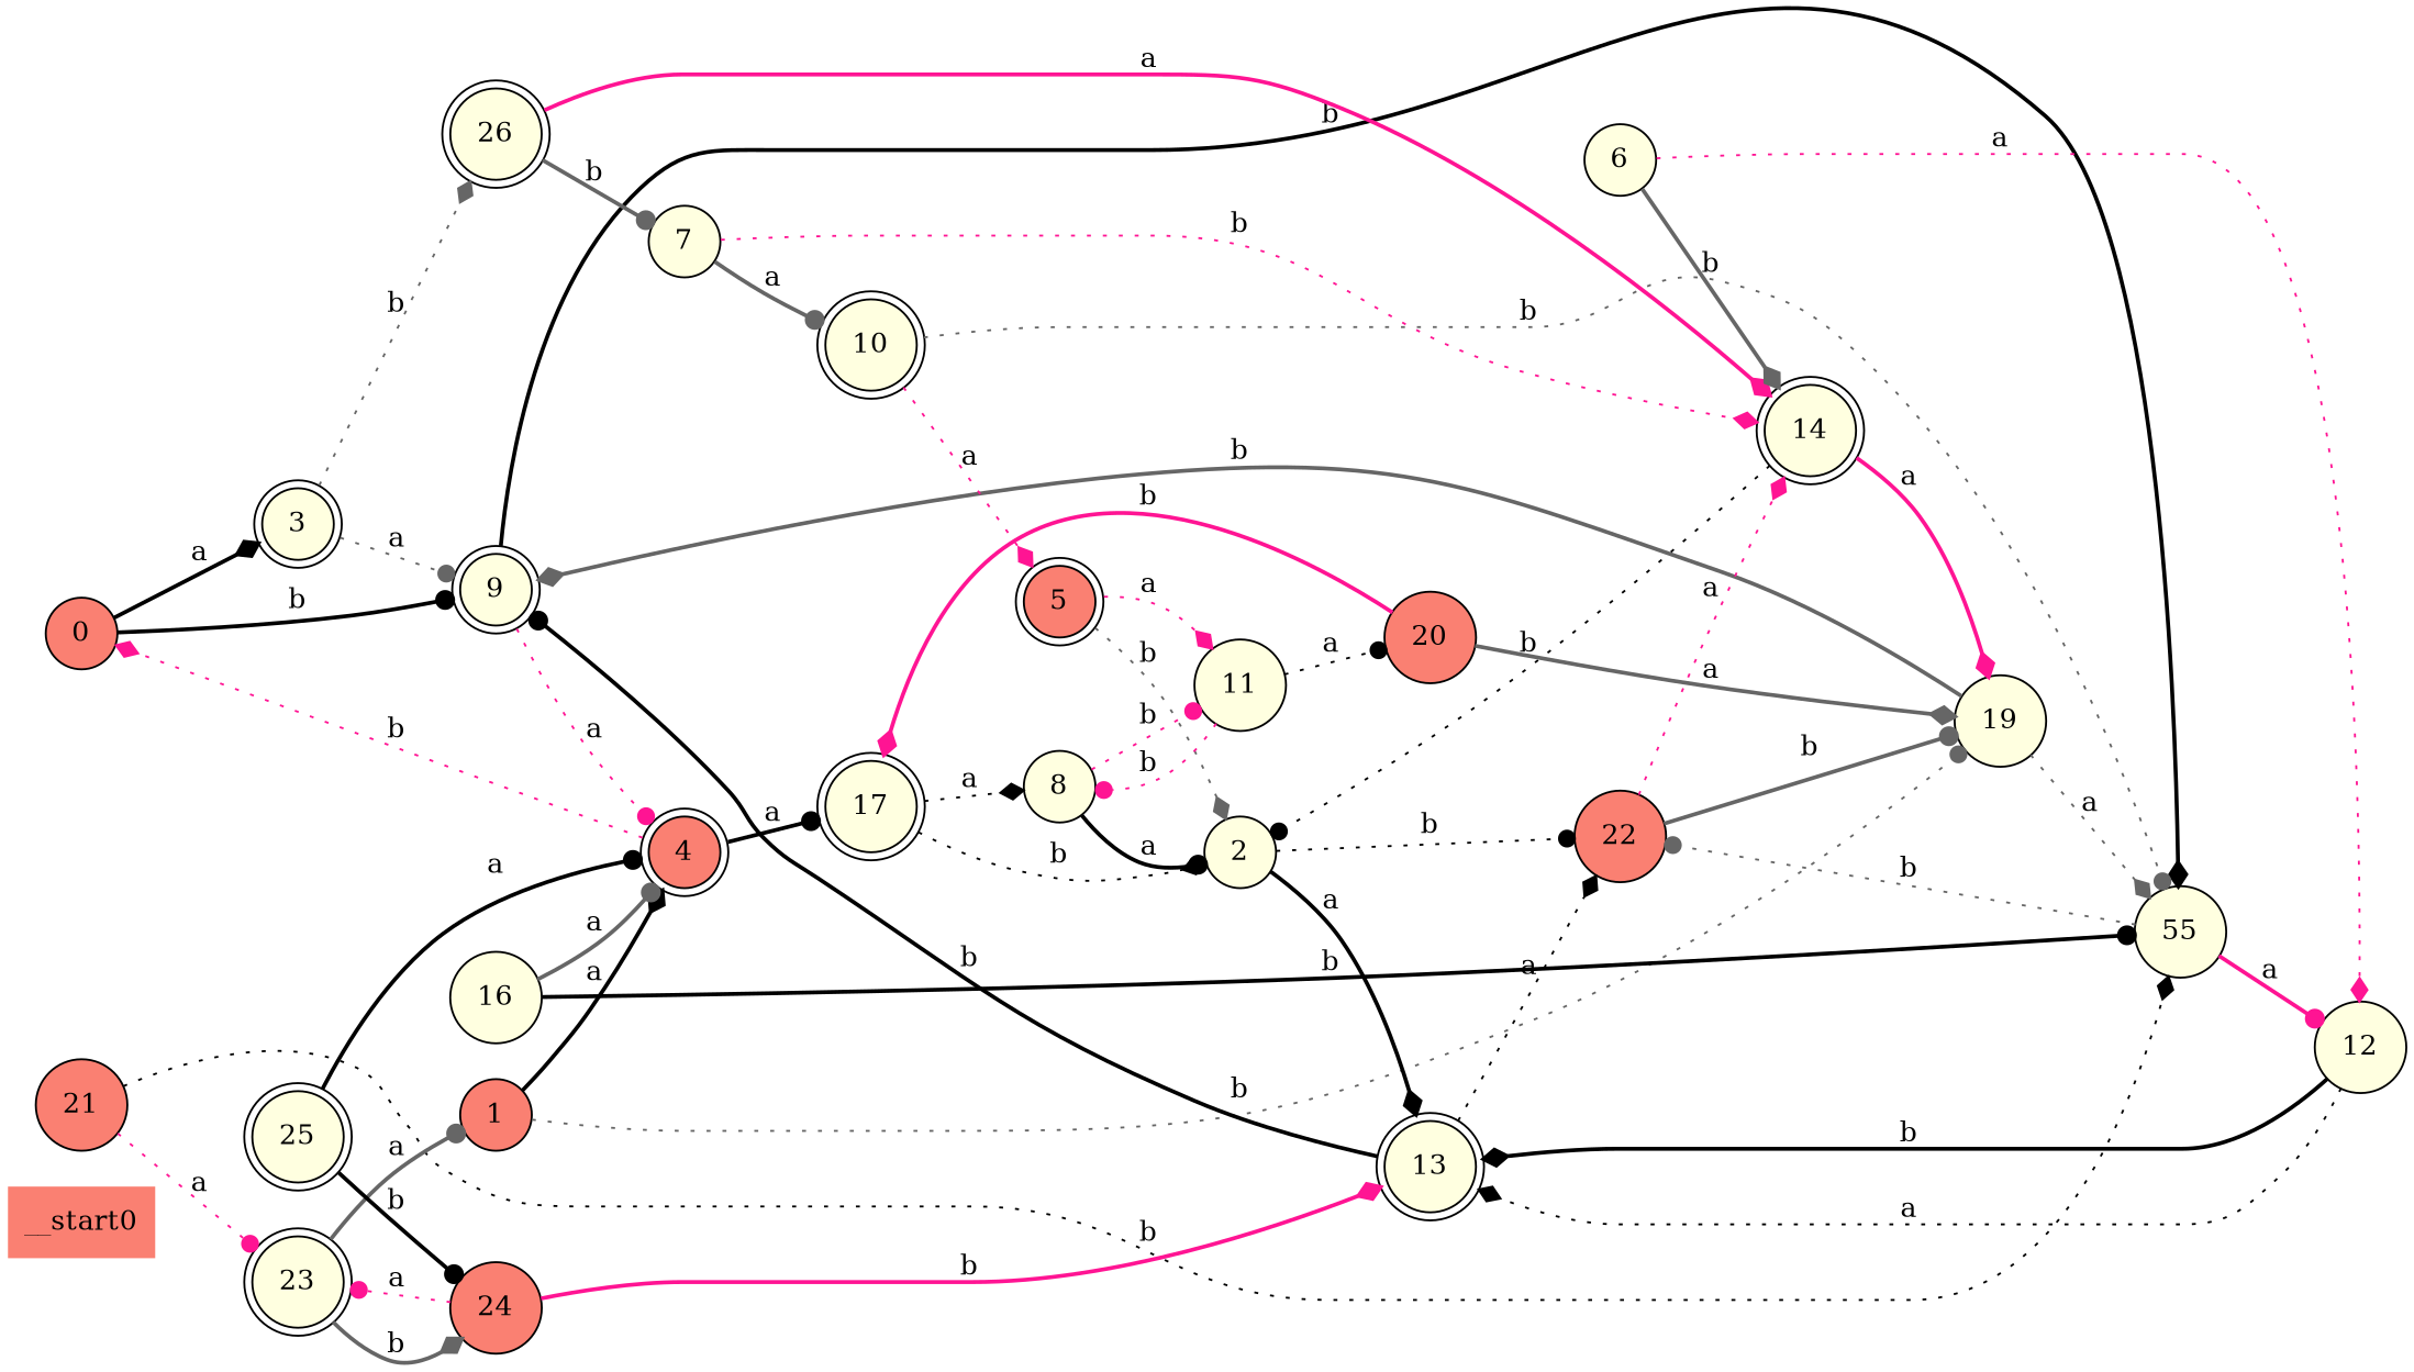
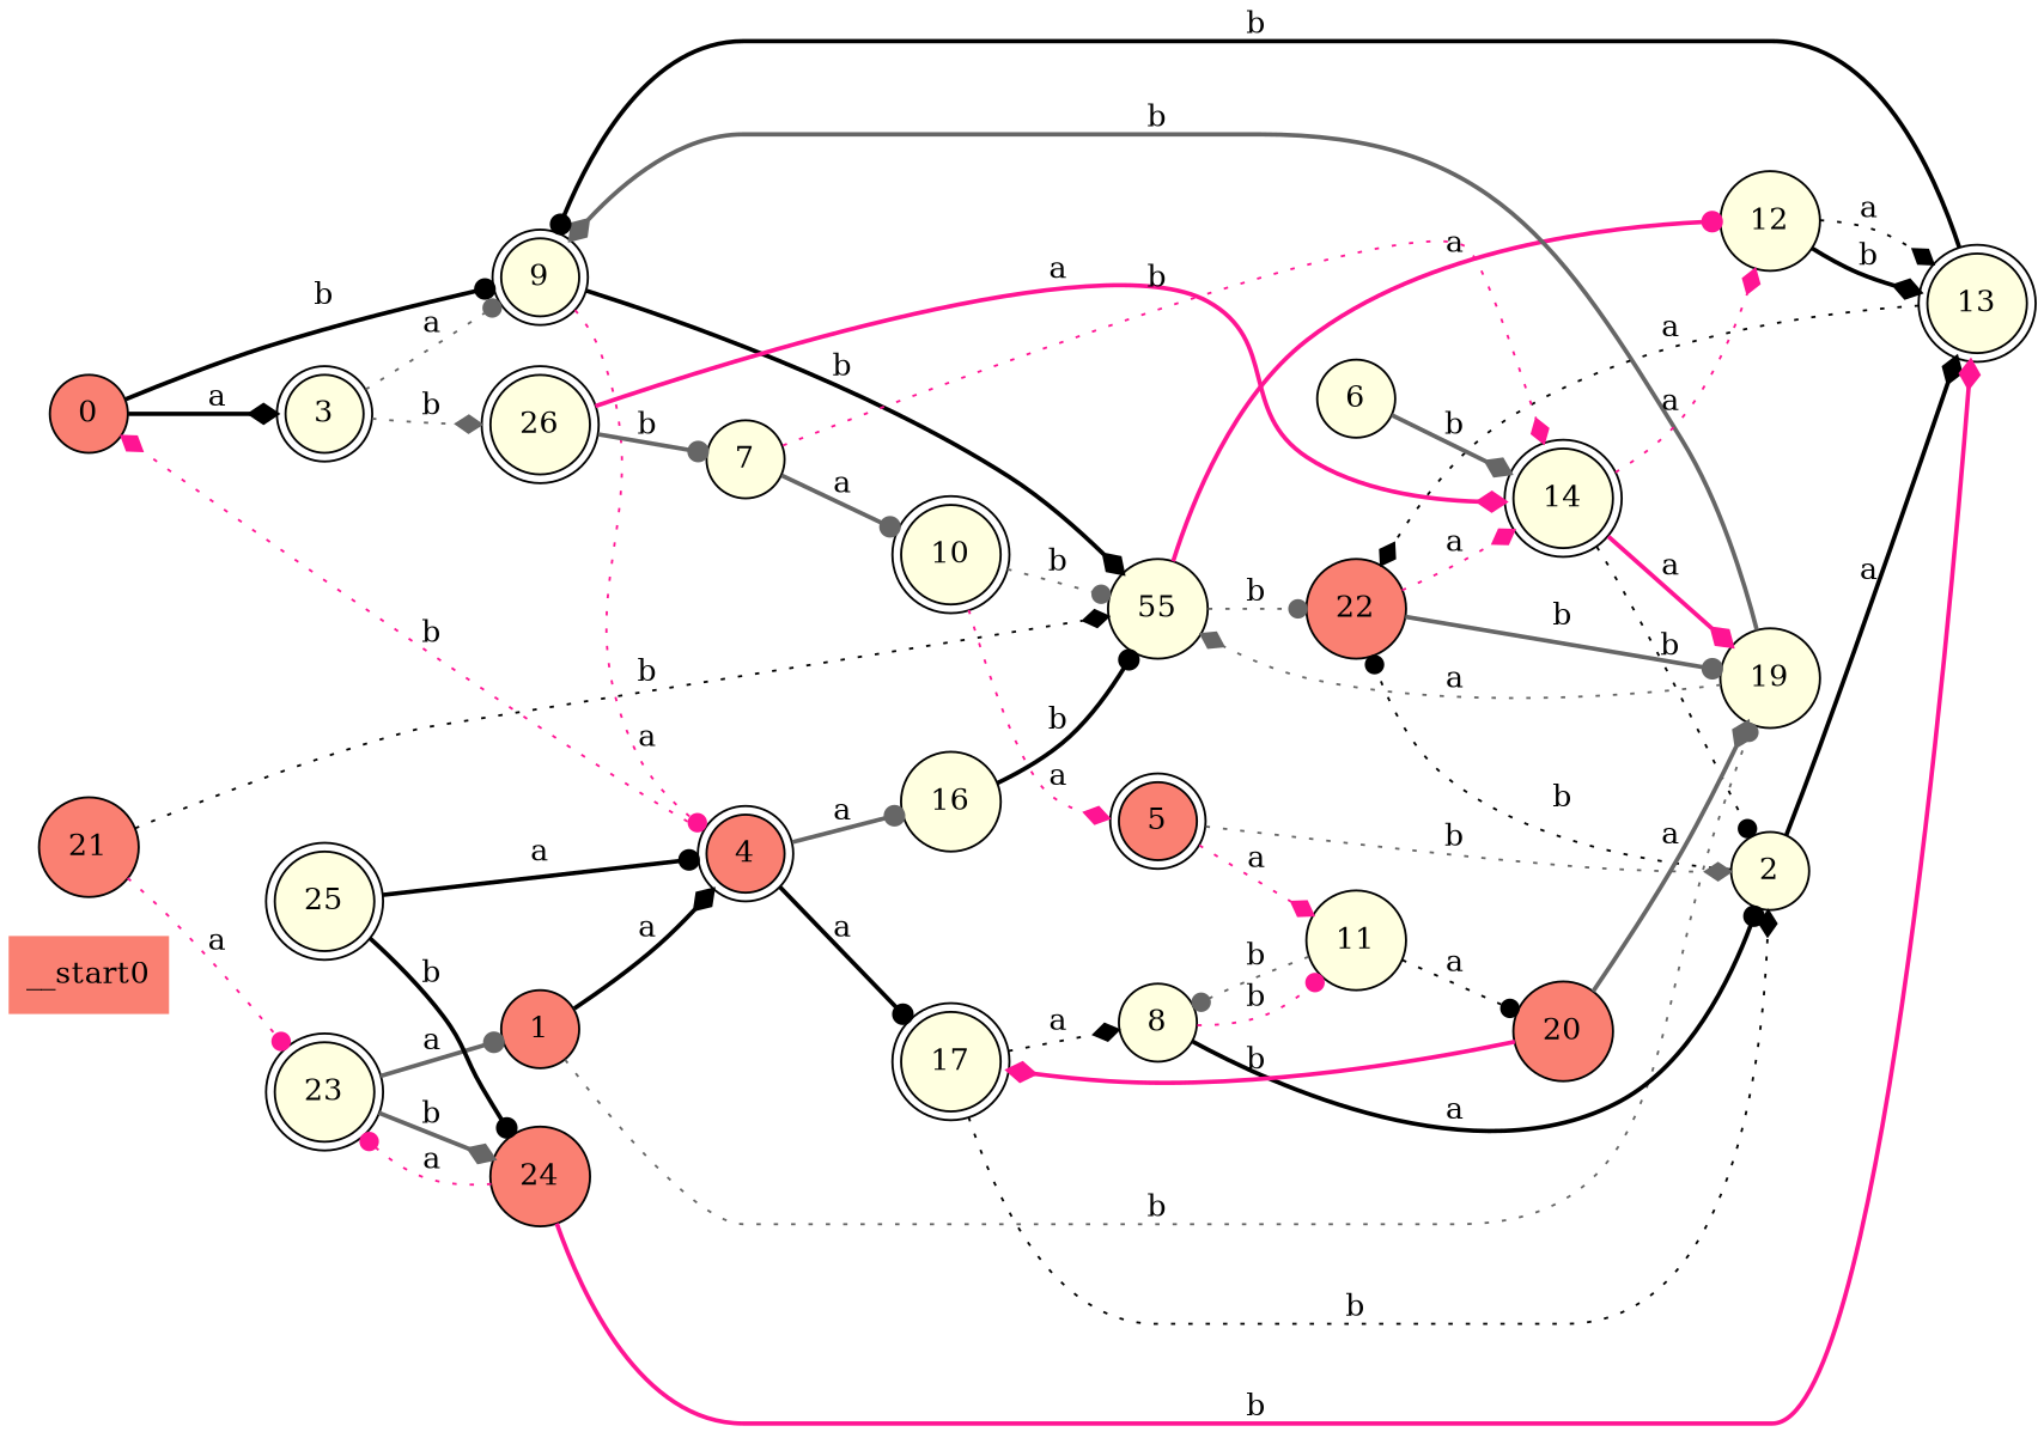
  digraph {
    rankdir=LR
    node [fillcolor=lightyellow shape=circle style=filled color=black]
    edge [arrowhead=diamond color=black style=bold]
    __start0 [fillcolor=salmon shape=none color=""]
    n2 [fillcolor=salmon label=0]
    n3 [label=3 shape=doublecircle style="rounded,filled"]
    n4 [label=9 shape=doublecircle style="rounded,filled"]
    n5 [label=26 shape=doublecircle style="rounded,filled"]
    n6 [fillcolor=salmon label=4 shape=doublecircle style="rounded,filled"]
    n7 [label=55]
    n8 [fillcolor=salmon label=1]
    n9 [label=19]
    n10 [label=17 shape=doublecircle style="rounded,filled"]
    n11 [label=2]
    n12 [label=13 shape=doublecircle style="rounded,filled"]
    n13 [fillcolor=salmon label=22]
    n14 [label=14 shape=doublecircle style="rounded,filled"]
    n15 [label=7]
    n16 [label=8]
    n17 [fillcolor=salmon label=5 shape=doublecircle style="rounded,filled"]
    n18 [label=11]
    n19 [fillcolor=salmon label=20]
    n20 [label=6 style="rounded,filled"]
    n21 [label=12]
    n22 [label=10 shape=doublecircle style="rounded,filled"]
    n23 [label=16]
    n24 [fillcolor=salmon label=21]
    n25 [label=23 shape=doublecircle style="rounded,filled"]
    n26 [fillcolor=salmon label=24]
    n27 [label=25 shape=doublecircle style="rounded,filled"]
    n2 -> n3 [label=a]
    n2 -> n4 [arrowhead=dot label=b]
    n3 -> n4 [arrowhead=dot color=gray40 label=a style=dotted]
    n3 -> n5 [color=gray40 label=b style=dotted]
    n4 -> n6 [arrowhead=dot color=deeppink label=a style=dotted]
    n4 -> n7 [label=b]
    n5 -> n14 [color=deeppink label=a]
    n5 -> n15 [arrowhead=dot color=gray40 label=b]
    n6 -> n2 [color=deeppink label=b style=dotted]
    n6 -> n10 [arrowhead=dot label=a]
    n7 -> n13 [arrowhead=dot color=gray40 label=b style=dotted]
    n7 -> n21 [arrowhead=dot color=deeppink label=a]
    n8 -> n6 [label=a]
    n8 -> n9 [arrowhead=dot color=gray40 label=b style=dotted]
    n9 -> n4 [color=gray40 label=b]
    n9 -> n7 [color=gray40 label=a style=dotted]
    n10 -> n11 [label=b style=dotted]
    n10 -> n16 [label=a style=dotted]
    n11 -> n12 [label=a]
    n11 -> n13 [arrowhead=dot label=b style=dotted]
    n12 -> n4 [arrowhead=dot label=b]
    n12 -> n13 [label=a style=dotted]
    n13 -> n9 [arrowhead=dot color=gray40 label=b]
    n13 -> n14 [color=deeppink label=a style=dotted]
    n14 -> n9 [color=deeppink label=a]
    n14 -> n11 [arrowhead=dot label=b style=dotted]
    n15 -> n14 [color=deeppink label=b style=dotted]
    n15 -> n22 [arrowhead=dot color=gray40 label=a]
    n16 -> n11 [arrowhead=dot label=a]
    n16 -> n18 [arrowhead=dot color=deeppink label=b style=dotted]
    n17 -> n11 [color=gray40 label=b style=dotted]
    n17 -> n18 [color=deeppink label=a style=dotted]
-   n18 -> n16 [arrowhead=dot color=deeppink label=b style=dotted]
+   n18 -> n16 [arrowhead=dot color=gray40 label=b style=dotted]
    n18 -> n19 [arrowhead=dot label=a style=dotted]
    n19 -> n9 [color=gray40 label=a]
    n19 -> n10 [color=deeppink label=b]
    n20 -> n14 [color=gray40 label=b]
-   n20 -> n21 [color=deeppink label=a style=dotted]
+   n14 -> n21 [color=deeppink label=a style=dotted]
    n21 -> n12 [label=a style=dotted]
    n21 -> n12 [label=b]
    n22 -> n7 [arrowhead=dot color=gray40 label=b style=dotted]
    n22 -> n17 [color=deeppink label=a style=dotted]
-   n23 -> n6 [arrowhead=dot color=gray40 label=a]
+   n6 -> n23 [arrowhead=dot color=gray40 label=a]
    n23 -> n7 [arrowhead=dot label=b]
    n24 -> n7 [label=b style=dotted]
    n24 -> n25 [arrowhead=dot color=deeppink label=a style=dotted]
    n25 -> n8 [arrowhead=dot color=gray40 label=a]
    n25 -> n26 [color=gray40 label=b]
    n26 -> n12 [color=deeppink label=b]
    n26 -> n25 [arrowhead=dot color=deeppink label=a style=dotted]
    n27 -> n6 [arrowhead=dot label=a]
    n27 -> n26 [arrowhead=dot label=b]
  }
